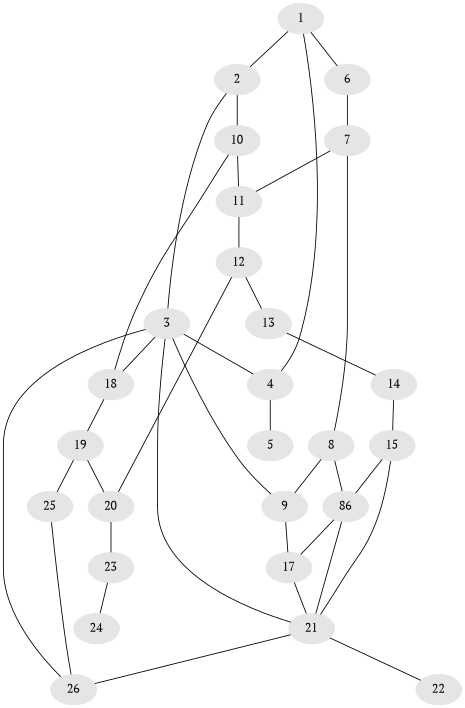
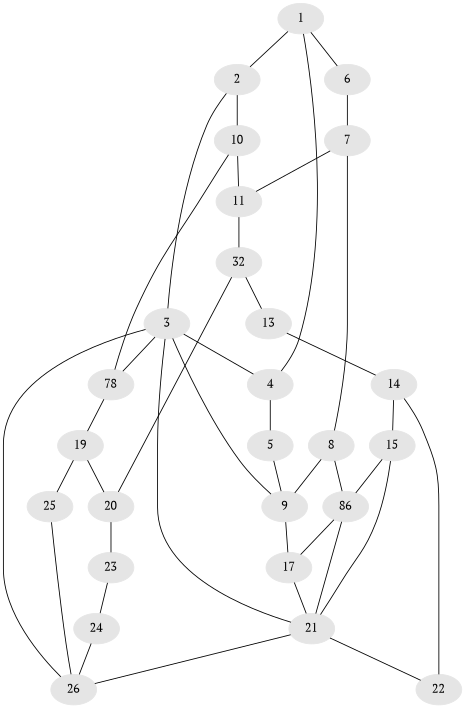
  graph {
    fontname="PT Serif"
    node [color=gray90 fontname="PT Serif" style=filled]
    edge [fontname="PT Serif" weight=2.0]
    1
    2
    4
    6
    3
    10
    5
    7
    9
-   18
+   18 [label=78]
    21
    26
    11
    17
    19
    22
    8
    n18 [label=86]
-   12
+   12 [label=32]
    13
    20
    14
    23
    15
    25
    24
    1 -- 2
    1 -- 4 [weight=1.0]
    1 -- 6
    2 -- 3
    2 -- 10
    4 -- 5 [weight=1.0]
    6 -- 7 [weight=1.0]
    3 -- 4 [weight=1.0]
    3 -- 9 [weight=1.0]
    3 -- 18 [weight=1.0]
    3 -- 21
    3 -- 26 [weight=1.0]
    10 -- 18
    10 -- 11
+   5 -- 9 [weight=1.0]
    7 -- 11
    7 -- 8 [weight=1.0]
    9 -- 17
    18 -- 19 [weight=1.0]
    21 -- 26 [weight=1.0]
    21 -- 22 [weight=1.0]
    11 -- 12
    17 -- 21 [weight=1.0]
    19 -- 20
    19 -- 25 [weight=3.0]
    8 -- 9
    8 -- n18 [weight=1.0]
    n18 -- 21 [weight=1.0]
    n18 -- 17 [weight=1.0]
    12 -- 13
    12 -- 20
    13 -- 14
    20 -- 23
+   14 -- 22
    14 -- 15
    23 -- 24 [weight=1.0]
    15 -- 21
    15 -- n18
    25 -- 26
+   24 -- 26
  }
